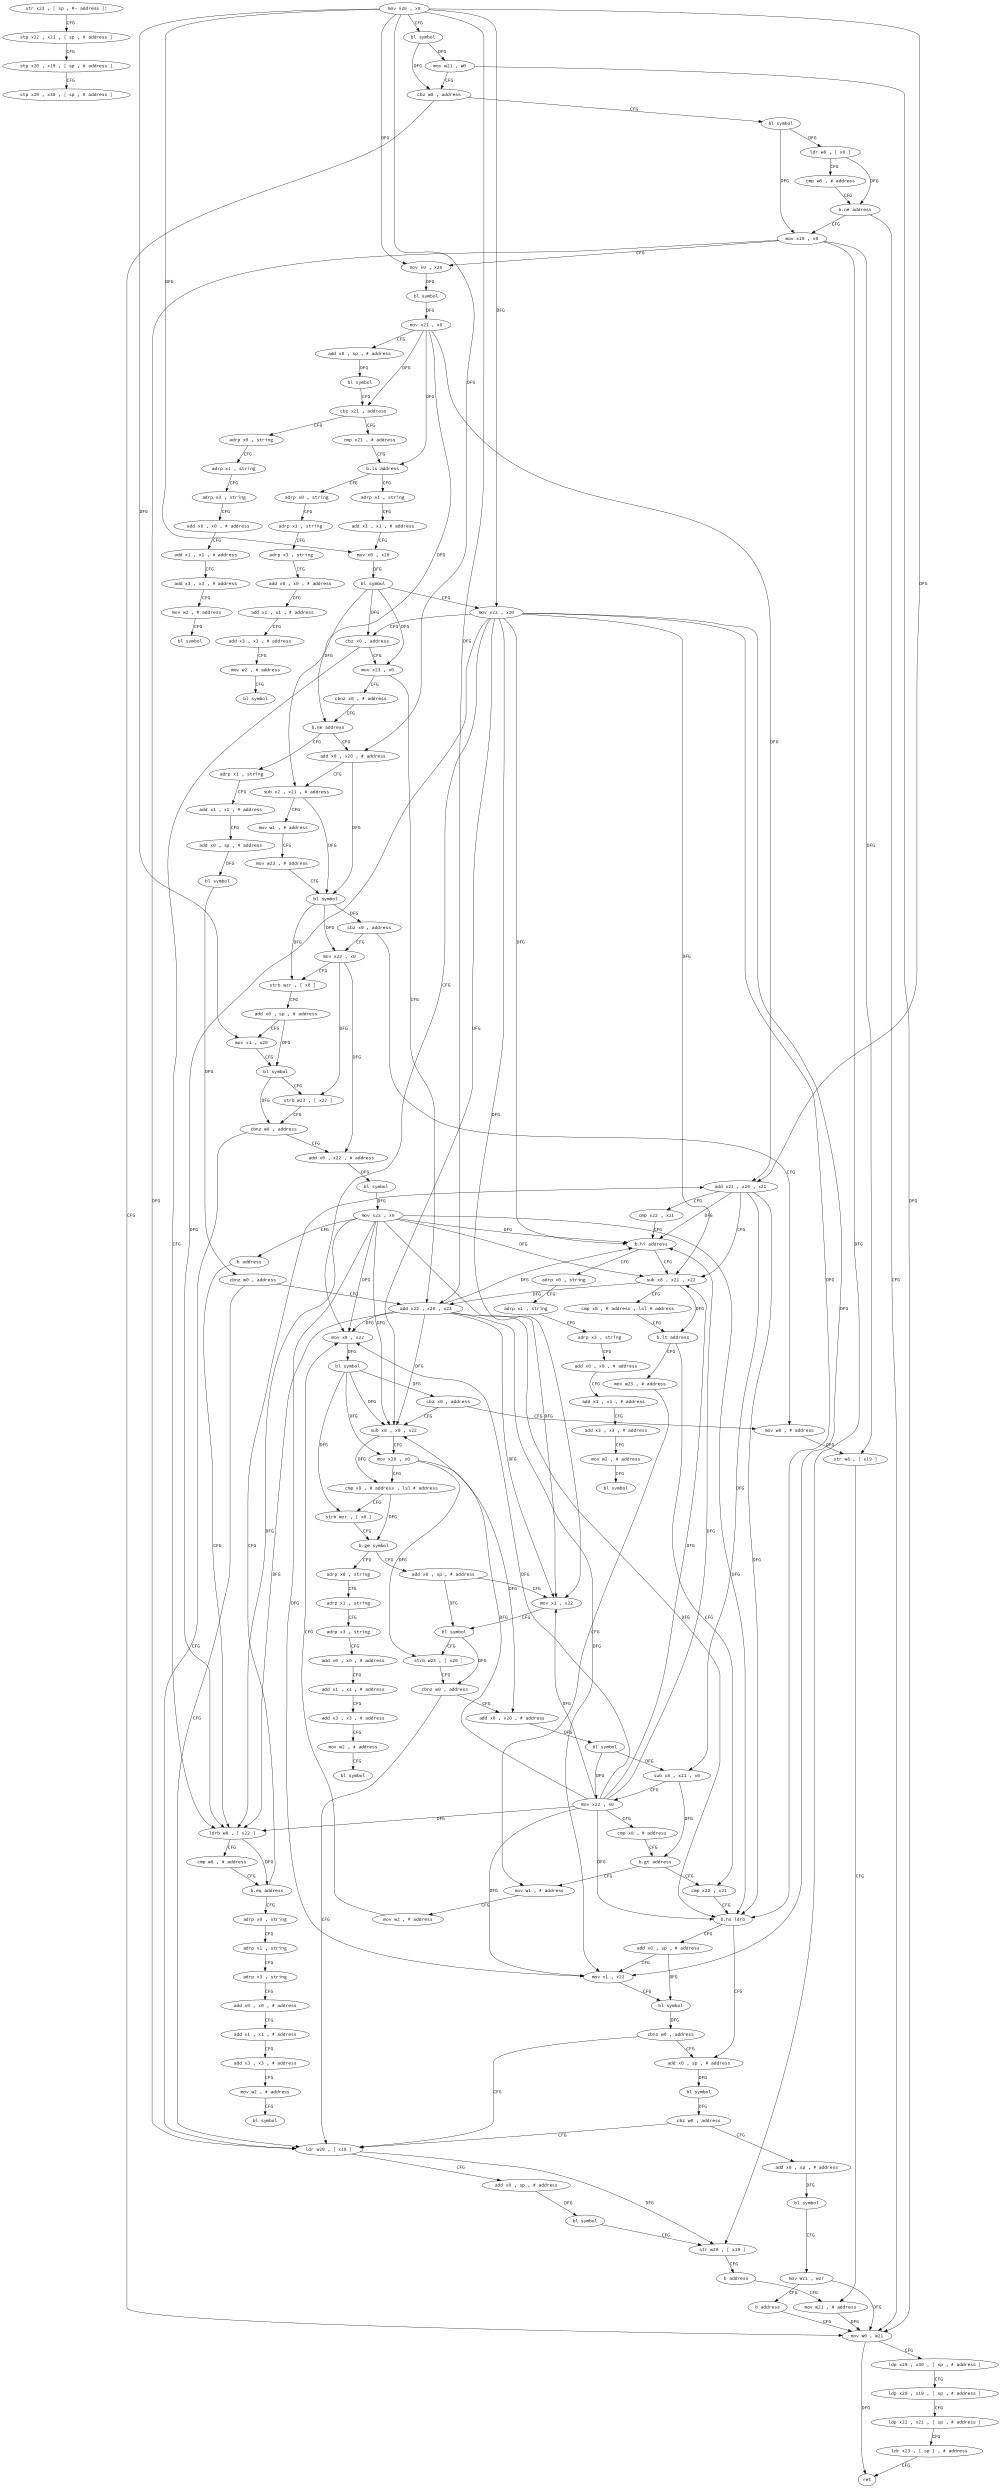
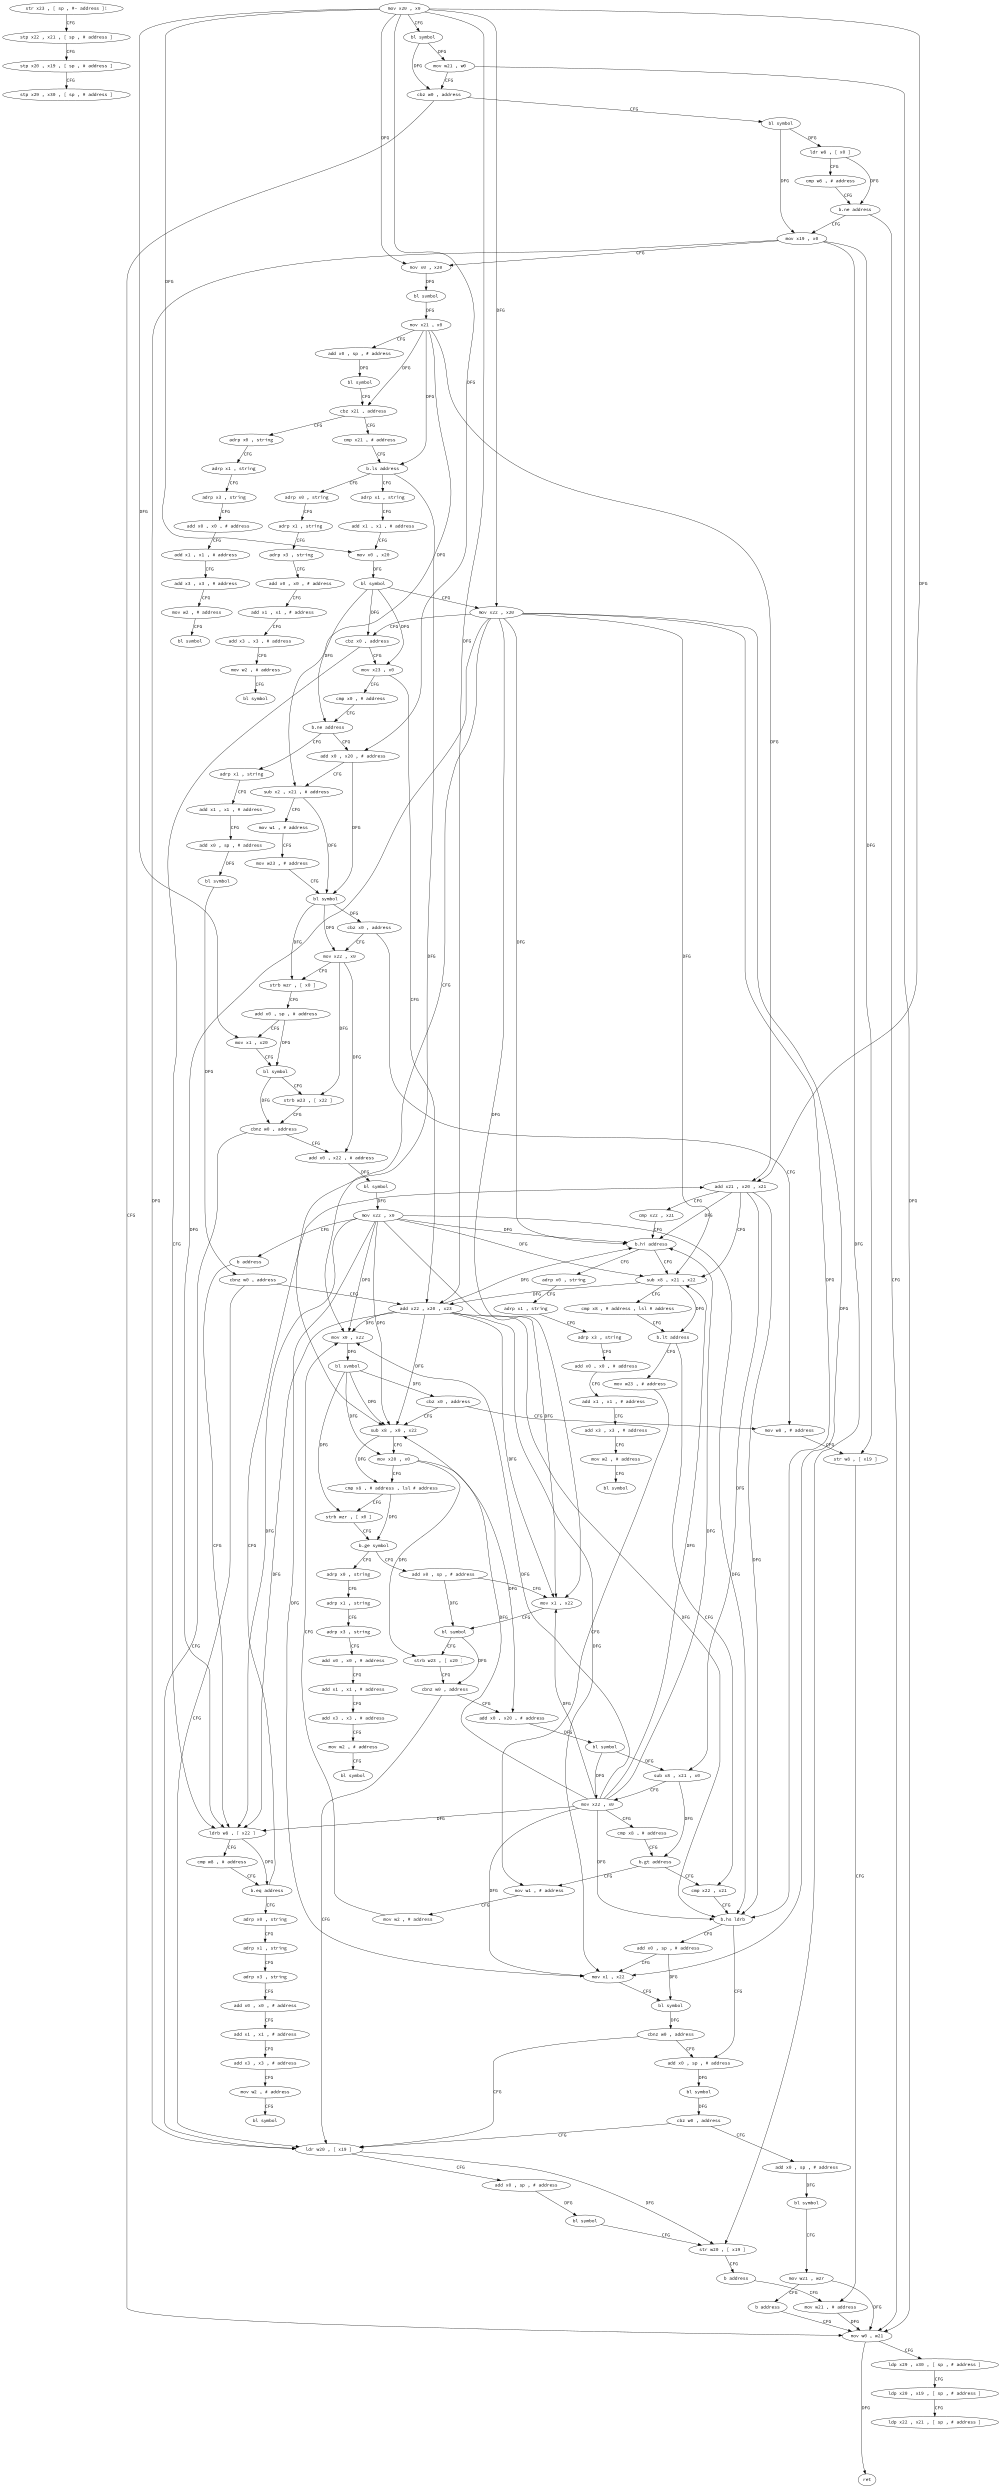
  digraph {
    fontname="Source Code Pro"
    node [fontname="Source Code Pro"]
    edge [fontname="Source Code Pro"]
    n1 [label="str x23 , [ sp , #- address ]!"]
    n2 [label="stp x22 , x21 , [ sp , # address ]"]
    n3 [label="stp x20 , x19 , [ sp , # address ]"]
    n4 [label="stp x29 , x30 , [ sp , # address ]"]
    n5 [label="mov x20 , x0"]
    n6 [label="bl symbol"]
    n7 [label="mov x0 , x20"]
    n8 [label="mov x0 , x20"]
    n9 [label="mov x22 , x20"]
    n10 [label="add x21 , x20 , x21"]
    n11 [label="add x0 , x20 , # address"]
    n12 [label="add x22 , x20 , x23"]
    n13 [label="mov x1 , x20"]
    n14 [label="mov w21 , w0"]
    n15 [label="cbz w0 , address"]
    n16 [label="bl symbol"]
    n17 [label="bl symbol"]
    n18 [label="cbz x0 , address"]
    n19 [label="ldrb w8 , [ x22 ]"]
    n20 [label="b.hi address"]
    n21 [label="sub x8 , x21 , x22"]
    n22 [label="b.hs ldrb"]
    n23 [label="mov x1 , x22"]
    n24 [label="sub x8 , x0 , x22"]
    n25 [label="mov x1 , x22"]
    n26 [label="mov x0 , x22"]
    n27 [label="cmp x22 , x21"]
    n28 [label="sub x8 , x21 , x0"]
    n29 [label="sub x2 , x21 , # address"]
    n30 [label="bl symbol"]
    n31 [label="bl symbol"]
    n32 [label="mov w0 , w21"]
    n33 [label="bl symbol"]
    n34 [label="ldp x29 , x30 , [ sp , # address ]"]
    n35 [label=ret]
    n36 [label="ldr w8 , [ x0 ]"]
    n37 [label="mov x19 , x0"]
    n38 [label="ldp x20 , x19 , [ sp , # address ]"]
    n39 [label="cmp w8 , # address"]
    n40 [label="b.ne address"]
    n41 [label="ldr w20 , [ x19 ]"]
    n42 [label="str w20 , [ x19 ]"]
    n43 [label="str w8 , [ x19 ]"]
    n44 [label="ldp x22 , x21 , [ sp , # address ]"]
-   n45 [label="ldr x23 , [ sp ] , # address"]
    n46 [label="add x0 , sp , # address"]
    n47 [label="b address"]
    n48 [label="mov w21 , # address"]
    n49 [label="mov x21 , x0"]
    n50 [label="add x0 , sp , # address"]
    n51 [label="cbz x21 , address"]
    n52 [label="b.ls address"]
    n53 [label="bl symbol"]
    n54 [label="adrp x0 , string"]
    n55 [label="cmp x21 , # address"]
    n56 [label="adrp x0 , string"]
    n57 [label="adrp x1 , string"]
    n58 [label="mov w1 , # address"]
    n59 [label="adrp x1 , string"]
    n60 [label="adrp x3 , string"]
    n61 [label="add x0 , x0 , # address"]
    n62 [label="add x1 , x1 , # address"]
    n63 [label="add x3 , x3 , # address"]
    n64 [label="mov w2 , # address"]
    n65 [label="bl symbol"]
    n66 [label="adrp x1 , string"]
    n67 [label="add x1 , x1 , # address"]
    n68 [label="adrp x3 , string"]
    n69 [label="add x0 , x0 , # address"]
    n70 [label="add x1 , x1 , # address"]
    n71 [label="add x3 , x3 , # address"]
    n72 [label="mov w2 , # address"]
    n73 [label="bl symbol"]
    n74 [label="mov x23 , x0"]
    n75 [label="b.ne address"]
-   n76 [label="cbnz x0 , # address"]
+   n76 [label="cmp x0 , # address"]
    n77 [label="adrp x1 , string"]
    n78 [label="cmp w8 , # address"]
    n79 [label="b.eq address"]
    n80 [label="adrp x0 , string"]
    n81 [label="cmp x8 , # address , lsl # address"]
    n82 [label="b.lt address"]
    n83 [label="add x0 , sp , # address"]
    n84 [label="add x0 , sp , # address"]
    n85 [label="bl symbol"]
    n86 [label="mov x20 , x0"]
    n87 [label="cmp x8 , # address , lsl # address"]
    n88 [label="bl symbol"]
    n89 [label="bl symbol"]
    n90 [label="adrp x0 , string"]
    n91 [label="adrp x1 , string"]
    n92 [label="adrp x3 , string"]
    n93 [label="mov x22 , x0"]
    n94 [label="b.gt address"]
    n95 [label="add x1 , x1 , # address"]
    n96 [label="add x0 , sp , # address"]
    n97 [label="cbz x0 , address"]
    n98 [label="mov x22 , x0"]
    n99 [label="strb wzr , [ x0 ]"]
    n100 [label="add x0 , x0 , # address"]
    n101 [label="add x1 , x1 , # address"]
    n102 [label="add x3 , x3 , # address"]
    n103 [label="mov w2 , # address"]
    n104 [label="bl symbol"]
    n105 [label="adrp x1 , string"]
    n106 [label="adrp x3 , string"]
    n107 [label="cmp x22 , x21"]
    n108 [label="mov w23 , # address"]
    n109 [label="bl symbol"]
    n110 [label="cbnz w0 , address"]
    n111 [label="bl symbol"]
    n112 [label="mov w23 , # address"]
    n113 [label="mov w8 , # address"]
    n114 [label="strb w23 , [ x22 ]"]
    n115 [label="add x0 , x22 , # address"]
    n116 [label="add x0 , sp , # address"]
    n117 [label="cbnz w0 , address"]
    n118 [label="bl symbol"]
    n119 [label="add x0 , x0 , # address"]
    n120 [label="add x1 , x1 , # address"]
    n121 [label="add x3 , x3 , # address"]
    n122 [label="mov w2 , # address"]
    n123 [label="bl symbol"]
    n124 [label="mov w1 , # address"]
    n125 [label="mov w2 , # address"]
    n126 [label="mov x22 , x0"]
    n127 [label="bl symbol"]
    n128 [label="cbz w0 , address"]
    n129 [label="cbnz w0 , address"]
    n130 [label="b address"]
    n131 [label="add x0 , sp , # address"]
    n132 [label="bl symbol"]
    n133 [label="mov w21 , wzr"]
    n134 [label="strb w23 , [ x20 ]"]
    n135 [label="add x0 , x20 , # address"]
    n136 [label="strb wzr , [ x0 ]"]
    n137 [label="b.ge symbol"]
    n138 [label="cbnz w0 , address"]
    n139 [label="bl symbol"]
    n140 [label="adrp x0 , string"]
    n141 [label="add x0 , sp , # address"]
    n142 [label="adrp x1 , string"]
    n143 [label="adrp x3 , string"]
    n144 [label="b address"]
    n145 [label="add x0 , x0 , # address"]
    n146 [label="add x1 , x1 , # address"]
    n147 [label="add x3 , x3 , # address"]
    n148 [label="mov w2 , # address"]
    n149 [label="bl symbol"]
    n150 [label="cmp x8 , # address"]
    n151 [label="cbz x0 , address"]
    n1 -> n2 [label=CFG]
    n2 -> n3 [label=CFG]
    n3 -> n4 [label=CFG]
    n5 -> n6 [label=CFG]
    n5 -> n7 [label=DFG]
    n5 -> n8 [label=DFG]
    n5 -> n9 [label=DFG]
    n5 -> n10 [label=DFG]
    n5 -> n11 [label=DFG]
    n5 -> n12 [label=DFG]
    n5 -> n13 [label=DFG]
    n6 -> n14 [label=DFG]
    n6 -> n15 [label=DFG]
    n7 -> n16 [label=DFG]
    n8 -> n17 [label=DFG]
    n9 -> n18 [label=CFG]
    n9 -> n19 [label=DFG]
    n9 -> n20 [label=DFG]
    n9 -> n21 [label=DFG]
    n9 -> n22 [label=DFG]
    n9 -> n23 [label=DFG]
-   n9 -> n24 [label=DFG]
+   n52 -> n24 [label=DFG]
    n9 -> n25 [label=DFG]
    n9 -> n26 [label=CFG]
    n10 -> n20 [label=DFG]
    n10 -> n21 [label=CFG]
    n10 -> n22 [label=DFG]
    n10 -> n27 [label=CFG]
    n10 -> n28 [label=DFG]
    n11 -> n29 [label=CFG]
    n11 -> n30 [label=DFG]
    n12 -> n19 [label=DFG]
    n12 -> n20 [label=DFG]
    n12 -> n22 [label=DFG]
    n12 -> n23 [label=DFG]
    n12 -> n24 [label=DFG]
    n12 -> n25 [label=DFG]
    n12 -> n26 [label=DFG]
    n13 -> n31 [label=CFG]
    n14 -> n15 [label=CFG]
    n14 -> n32 [label=DFG]
    n15 -> n32 [label=CFG]
    n15 -> n33 [label=CFG]
    n16 -> n49 [label=DFG]
    n17 -> n9 [label=CFG]
    n17 -> n18 [label=DFG]
    n17 -> n74 [label=DFG]
    n17 -> n75 [label=DFG]
    n18 -> n19 [label=CFG]
    n18 -> n74 [label=CFG]
    n19 -> n78 [label=CFG]
    n19 -> n79 [label=DFG]
    n20 -> n21 [label=CFG]
    n20 -> n80 [label=CFG]
    n21 -> n12 [label=DFG]
    n21 -> n81 [label=CFG]
    n21 -> n82 [label=DFG]
    n22 -> n83 [label=CFG]
    n22 -> n84 [label=CFG]
    n23 -> n85 [label=CFG]
    n24 -> n86 [label=CFG]
    n24 -> n87 [label=DFG]
    n25 -> n88 [label=CFG]
    n26 -> n89 [label=DFG]
    n27 -> n20 [label=CFG]
    n28 -> n93 [label=CFG]
    n28 -> n94 [label=DFG]
    n29 -> n30 [label=DFG]
    n29 -> n58 [label=CFG]
    n30 -> n97 [label=DFG]
    n30 -> n98 [label=DFG]
    n30 -> n99 [label=DFG]
    n31 -> n114 [label=CFG]
    n31 -> n117 [label=DFG]
    n32 -> n34 [label=CFG]
    n32 -> n35 [label=DFG]
    n33 -> n36 [label=DFG]
    n33 -> n37 [label=DFG]
    n34 -> n38 [label=CFG]
    n36 -> n39 [label=CFG]
    n36 -> n40 [label=DFG]
    n37 -> n7 [label=CFG]
    n37 -> n41 [label=DFG]
    n37 -> n42 [label=DFG]
    n37 -> n43 [label=DFG]
    n38 -> n44 [label=CFG]
    n39 -> n40 [label=CFG]
    n40 -> n32 [label=CFG]
    n40 -> n37 [label=CFG]
    n41 -> n42 [label=DFG]
    n41 -> n46 [label=CFG]
    n42 -> n47 [label=CFG]
    n43 -> n48 [label=CFG]
-   n44 -> n45 [label=CFG]
-   n45 -> n35 [label=CFG]
    n46 -> n111 [label=DFG]
    n47 -> n48 [label=CFG]
    n48 -> n32 [label=DFG]
    n49 -> n10 [label=DFG]
    n49 -> n29 [label=DFG]
    n49 -> n50 [label=CFG]
    n49 -> n51 [label=DFG]
    n49 -> n52 [label=DFG]
    n50 -> n53 [label=DFG]
    n51 -> n54 [label=CFG]
    n51 -> n55 [label=CFG]
    n52 -> n56 [label=CFG]
    n52 -> n57 [label=CFG]
    n53 -> n51 [label=CFG]
    n54 -> n59 [label=CFG]
    n55 -> n52 [label=CFG]
    n56 -> n66 [label=CFG]
    n57 -> n67 [label=CFG]
    n58 -> n112 [label=CFG]
    n59 -> n60 [label=CFG]
    n60 -> n61 [label=CFG]
    n61 -> n62 [label=CFG]
    n62 -> n63 [label=CFG]
    n63 -> n64 [label=CFG]
    n64 -> n65 [label=CFG]
    n66 -> n68 [label=CFG]
    n67 -> n8 [label=CFG]
    n68 -> n69 [label=CFG]
    n69 -> n70 [label=CFG]
    n70 -> n71 [label=CFG]
    n71 -> n72 [label=CFG]
    n72 -> n73 [label=CFG]
    n74 -> n12 [label=CFG]
    n74 -> n76 [label=CFG]
    n75 -> n11 [label=CFG]
    n75 -> n77 [label=CFG]
    n76 -> n75 [label=CFG]
    n77 -> n95 [label=CFG]
    n78 -> n79 [label=CFG]
    n79 -> n10 [label=CFG]
    n79 -> n90 [label=CFG]
    n80 -> n105 [label=CFG]
    n81 -> n82 [label=CFG]
    n82 -> n107 [label=CFG]
    n82 -> n108 [label=CFG]
    n83 -> n127 [label=DFG]
    n84 -> n23 [label=CFG]
    n84 -> n85 [label=DFG]
    n85 -> n129 [label=DFG]
    n86 -> n87 [label=CFG]
    n86 -> n134 [label=DFG]
    n86 -> n135 [label=DFG]
    n87 -> n136 [label=CFG]
    n87 -> n137 [label=DFG]
    n88 -> n134 [label=CFG]
    n88 -> n138 [label=DFG]
    n89 -> n24 [label=DFG]
    n89 -> n86 [label=DFG]
    n89 -> n136 [label=DFG]
    n89 -> n151 [label=DFG]
    n90 -> n91 [label=CFG]
    n91 -> n92 [label=CFG]
    n92 -> n100 [label=CFG]
    n93 -> n19 [label=DFG]
    n93 -> n20 [label=DFG]
    n93 -> n21 [label=DFG]
    n93 -> n22 [label=DFG]
    n93 -> n23 [label=DFG]
    n93 -> n24 [label=DFG]
    n93 -> n25 [label=DFG]
    n93 -> n26 [label=DFG]
    n93 -> n150 [label=CFG]
    n94 -> n107 [label=CFG]
    n94 -> n124 [label=CFG]
    n95 -> n96 [label=CFG]
    n96 -> n109 [label=DFG]
    n97 -> n98 [label=CFG]
    n97 -> n113 [label=CFG]
    n98 -> n99 [label=CFG]
    n98 -> n114 [label=DFG]
    n98 -> n115 [label=DFG]
    n99 -> n116 [label=CFG]
    n100 -> n101 [label=CFG]
    n101 -> n102 [label=CFG]
    n102 -> n103 [label=CFG]
    n103 -> n104 [label=CFG]
    n105 -> n106 [label=CFG]
    n106 -> n119 [label=CFG]
    n107 -> n22 [label=CFG]
    n108 -> n124 [label=CFG]
    n109 -> n110 [label=DFG]
    n110 -> n12 [label=CFG]
    n110 -> n41 [label=CFG]
    n111 -> n42 [label=CFG]
    n112 -> n30 [label=CFG]
    n113 -> n43 [label=CFG]
    n114 -> n117 [label=CFG]
    n115 -> n118 [label=DFG]
    n116 -> n13 [label=CFG]
    n116 -> n31 [label=DFG]
    n117 -> n41 [label=CFG]
    n117 -> n115 [label=CFG]
    n118 -> n126 [label=DFG]
    n119 -> n120 [label=CFG]
    n120 -> n121 [label=CFG]
    n121 -> n122 [label=CFG]
    n122 -> n123 [label=CFG]
    n124 -> n125 [label=CFG]
    n125 -> n26 [label=CFG]
    n126 -> n19 [label=DFG]
    n126 -> n20 [label=DFG]
    n126 -> n21 [label=DFG]
    n126 -> n22 [label=DFG]
    n126 -> n23 [label=DFG]
    n126 -> n24 [label=DFG]
    n126 -> n25 [label=DFG]
    n126 -> n26 [label=DFG]
    n126 -> n130 [label=CFG]
    n127 -> n128 [label=DFG]
    n128 -> n41 [label=CFG]
    n128 -> n131 [label=CFG]
    n129 -> n41 [label=CFG]
    n129 -> n83 [label=CFG]
    n130 -> n19 [label=CFG]
    n131 -> n132 [label=DFG]
    n132 -> n133 [label=CFG]
    n133 -> n32 [label=DFG]
    n133 -> n144 [label=CFG]
    n134 -> n138 [label=CFG]
    n135 -> n139 [label=DFG]
    n136 -> n137 [label=CFG]
    n137 -> n140 [label=CFG]
    n137 -> n141 [label=CFG]
    n138 -> n41 [label=CFG]
    n138 -> n135 [label=CFG]
    n139 -> n28 [label=DFG]
    n139 -> n93 [label=DFG]
    n140 -> n142 [label=CFG]
    n141 -> n25 [label=CFG]
    n141 -> n88 [label=DFG]
    n142 -> n143 [label=CFG]
    n143 -> n145 [label=CFG]
    n144 -> n32 [label=CFG]
    n145 -> n146 [label=CFG]
    n146 -> n147 [label=CFG]
    n147 -> n148 [label=CFG]
    n148 -> n149 [label=CFG]
    n150 -> n94 [label=CFG]
    n151 -> n24 [label=CFG]
    n151 -> n113 [label=CFG]
  }
